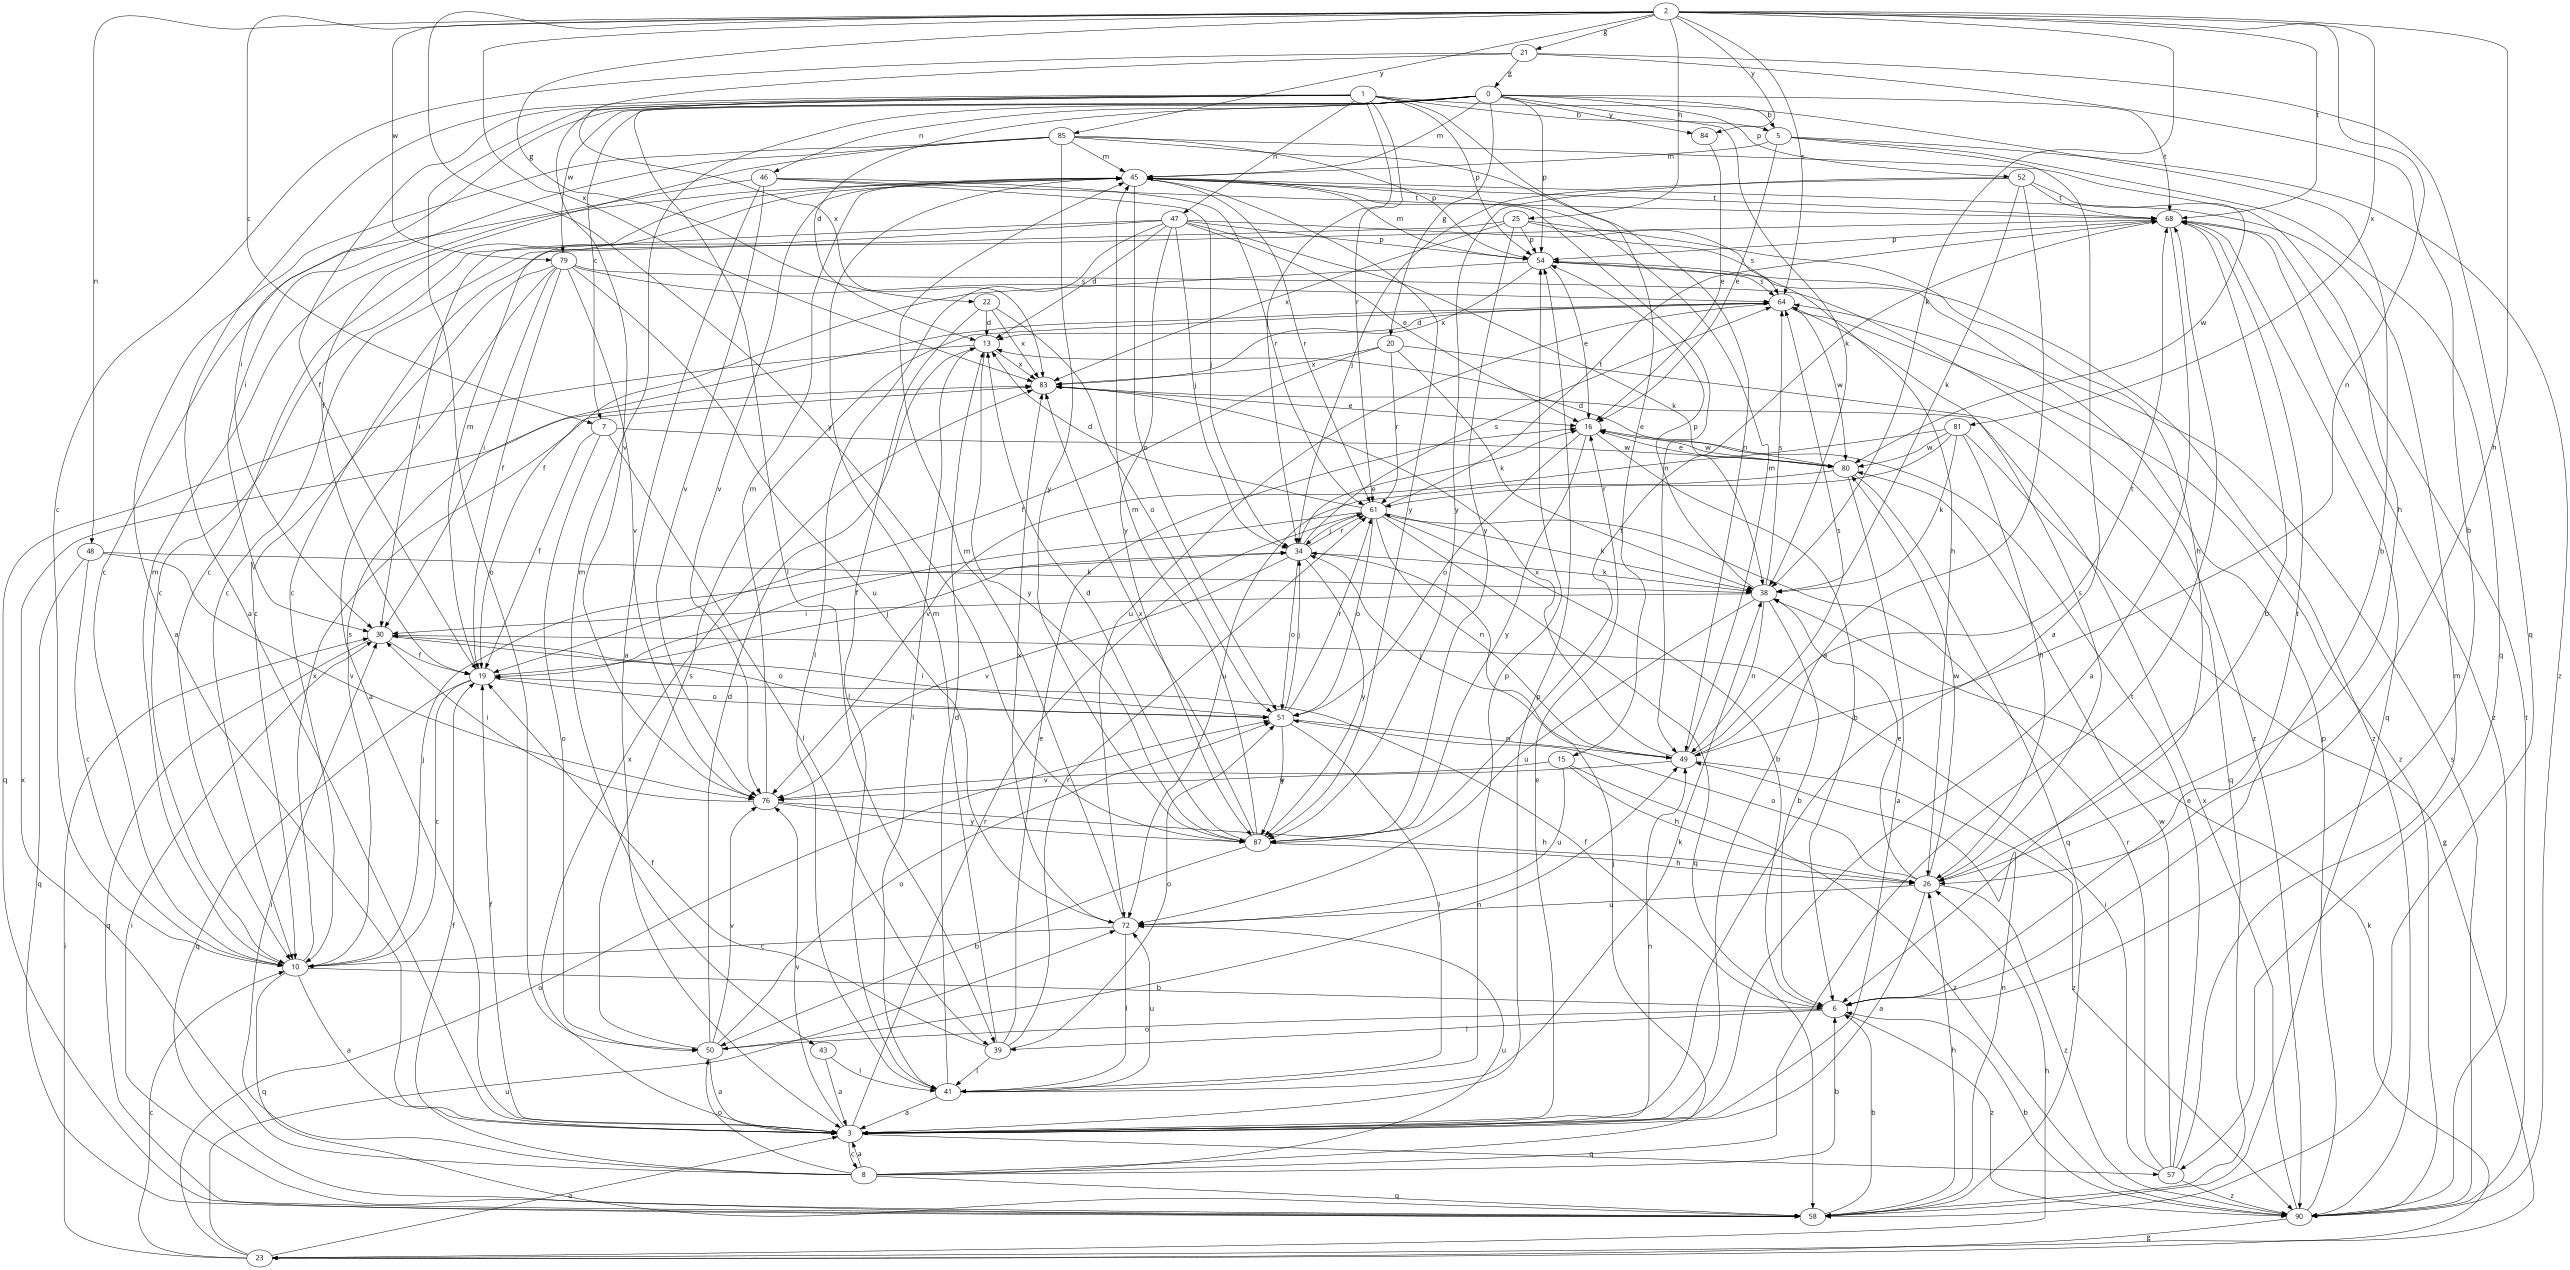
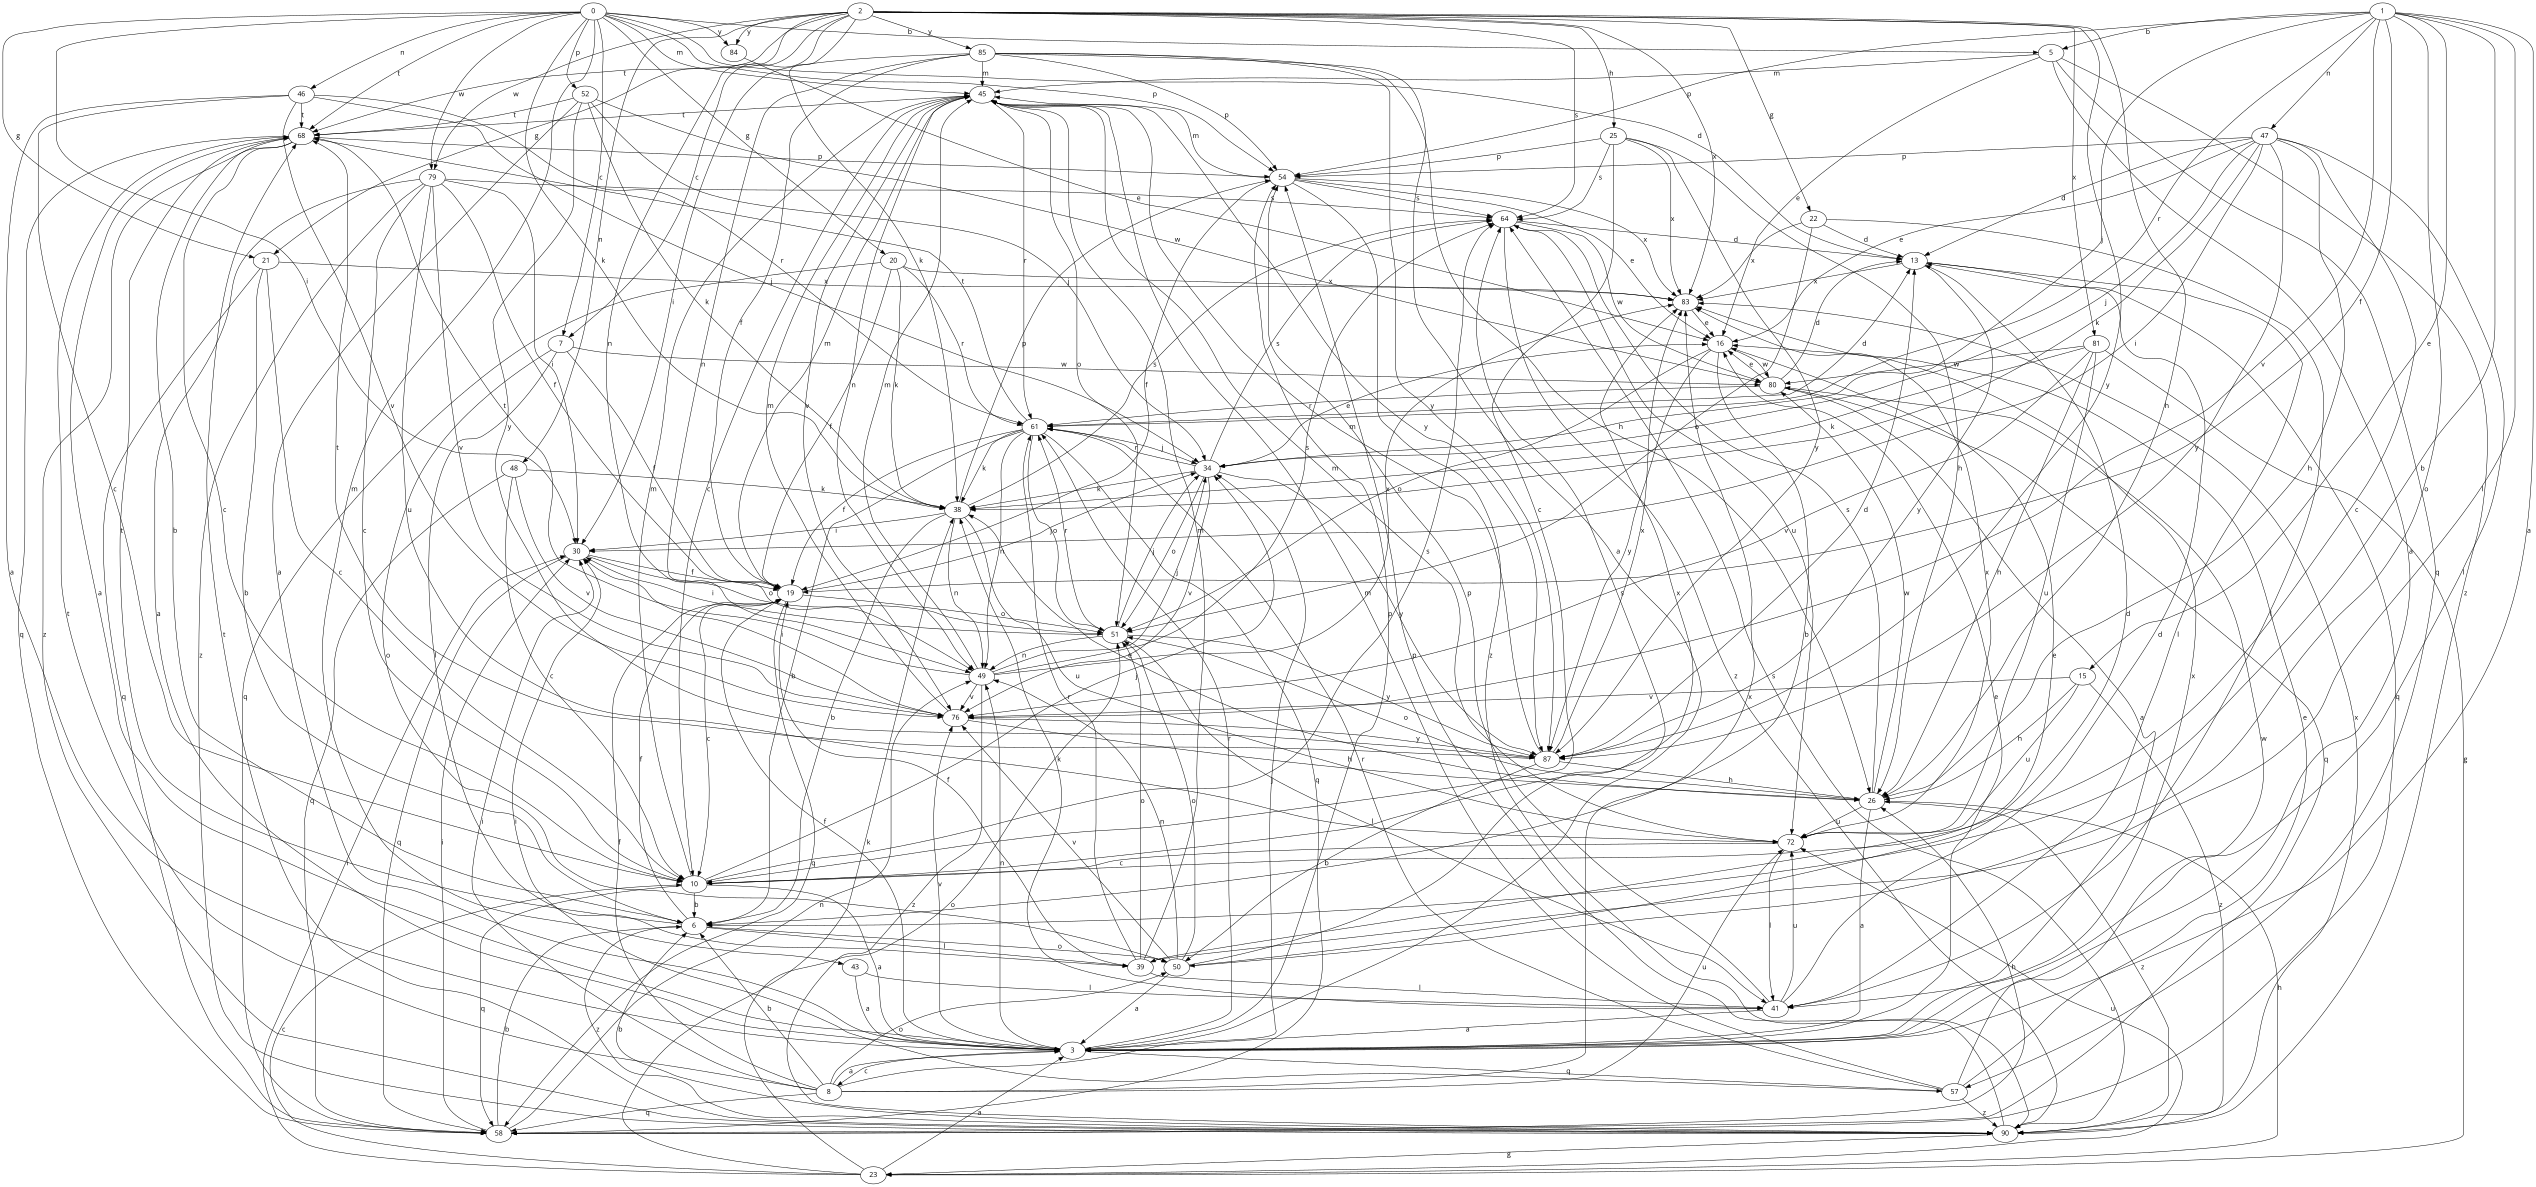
  strict digraph {
    fontname="Open Sans"
    node [fontname="Open Sans"]
    edge [fontname="Open Sans"]
    0
    5
    7
    13
    20
    21
    30
    38
    43
    45
    46
    52
    54
    68
    79
    84
    3
    16
    57
    90
    19
    39
    50
    80
    83
    87
    58
    41
    61
    6
    10
    51
    49
    64
    72
    76
    34
    1
    15
    47
    8
    26
    2
    22
    25
    48
    81
    85
    23
    0 -> 5 [label=b]
    0 -> 7 [label=c]
    0 -> 13 [label=d]
    0 -> 20 [label=g]
-   21 -> 0 [label=g]
+   0 -> 21 [label=g]
    0 -> 30 [label=i]
    0 -> 38 [label=k]
    0 -> 43 [label=m]
    0 -> 45 [label=m]
    0 -> 46 [label=n]
    0 -> 52 [label=p]
    0 -> 54 [label=p]
    0 -> 68 [label=t]
    0 -> 79 [label=w]
    0 -> 84 [label=y]
    5 -> 45 [label=m]
    5 -> 3 [label=a]
    5 -> 16 [label=e]
    5 -> 57 [label=q]
    5 -> 90 [label=z]
    7 -> 19 [label=f]
    7 -> 39 [label=l]
    7 -> 50 [label=o]
    7 -> 80 [label=w]
    13 -> 83 [label=x]
    13 -> 87 [label=y]
    13 -> 58 [label=q]
    13 -> 41 [label=l]
    20 -> 38 [label=k]
    20 -> 19 [label=f]
    20 -> 83 [label=x]
    20 -> 58 [label=q]
    20 -> 61 [label=r]
    21 -> 83 [label=x]
    21 -> 58 [label=q]
    21 -> 6 [label=b]
    21 -> 10 [label=c]
    30 -> 19 [label=f]
    30 -> 58 [label=q]
    30 -> 51 [label=o]
    38 -> 30 [label=i]
    38 -> 54 [label=p]
    38 -> 6 [label=b]
    38 -> 49 [label=n]
    38 -> 64 [label=s]
    38 -> 72 [label=u]
    43 -> 3 [label=a]
    43 -> 41 [label=l]
    45 -> 68 [label=t]
    45 -> 87 [label=y]
    45 -> 61 [label=r]
    45 -> 10 [label=c]
    45 -> 51 [label=o]
    45 -> 49 [label=n]
    45 -> 76 [label=v]
    46 -> 68 [label=t]
    46 -> 3 [label=a]
    46 -> 61 [label=r]
    46 -> 10 [label=c]
    46 -> 76 [label=v]
    46 -> 34 [label=j]
    52 -> 38 [label=k]
    52 -> 68 [label=t]
    52 -> 3 [label=a]
    52 -> 80 [label=w]
    52 -> 87 [label=y]
    52 -> 34 [label=j]
    54 -> 45 [label=m]
    54 -> 16 [label=e]
    54 -> 90 [label=z]
    54 -> 19 [label=f]
    54 -> 83 [label=x]
    54 -> 64 [label=s]
    68 -> 54 [label=p]
    68 -> 3 [label=a]
    68 -> 90 [label=z]
    68 -> 58 [label=q]
    68 -> 6 [label=b]
    68 -> 10 [label=c]
    79 -> 30 [label=i]
    79 -> 3 [label=a]
    79 -> 90 [label=z]
    79 -> 19 [label=f]
    79 -> 10 [label=c]
    79 -> 64 [label=s]
    79 -> 72 [label=u]
    79 -> 76 [label=v]
    84 -> 16 [label=e]
    3 -> 54 [label=p]
    3 -> 16 [label=e]
    3 -> 57 [label=q]
    3 -> 19 [label=f]
    3 -> 83 [label=x]
    3 -> 61 [label=r]
    3 -> 49 [label=n]
    3 -> 76 [label=v]
    3 -> 8 [label=c]
    16 -> 80 [label=w]
    16 -> 87 [label=y]
    16 -> 6 [label=b]
    16 -> 51 [label=o]
    57 -> 30 [label=i]
    57 -> 45 [label=m]
    57 -> 16 [label=e]
    57 -> 90 [label=z]
    57 -> 80 [label=w]
    57 -> 61 [label=r]
    90 -> 54 [label=p]
    90 -> 68 [label=t]
    90 -> 83 [label=x]
    90 -> 6 [label=b]
    90 -> 64 [label=s]
    90 -> 23 [label=g]
    19 -> 45 [label=m]
    19 -> 58 [label=q]
    19 -> 10 [label=c]
    19 -> 51 [label=o]
    19 -> 34 [label=j]
    39 -> 45 [label=m]
    39 -> 16 [label=e]
    39 -> 19 [label=f]
    39 -> 41 [label=l]
    39 -> 61 [label=r]
    39 -> 51 [label=o]
    50 -> 13 [label=d]
    50 -> 3 [label=a]
    50 -> 51 [label=o]
    50 -> 49 [label=n]
    50 -> 64 [label=s]
    50 -> 76 [label=v]
    80 -> 13 [label=d]
    80 -> 3 [label=a]
    80 -> 16 [label=e]
    80 -> 58 [label=q]
    80 -> 61 [label=r]
    83 -> 16 [label=e]
    87 -> 13 [label=d]
    87 -> 45 [label=m]
    87 -> 68 [label=t]
    87 -> 50 [label=b]
    87 -> 83 [label=x]
    87 -> 26 [label=h]
    58 -> 30 [label=i]
    58 -> 6 [label=b]
    58 -> 49 [label=n]
    58 -> 26 [label=h]
    41 -> 13 [label=d]
    41 -> 38 [label=k]
    41 -> 54 [label=p]
    41 -> 3 [label=a]
    41 -> 72 [label=u]
    61 -> 13 [label=d]
    61 -> 38 [label=k]
    61 -> 68 [label=t]
    61 -> 19 [label=f]
    61 -> 58 [label=q]
    61 -> 6 [label=b]
    61 -> 51 [label=o]
    61 -> 49 [label=n]
    61 -> 34 [label=j]
    6 -> 68 [label=t]
    6 -> 90 [label=z]
    6 -> 19 [label=f]
    6 -> 39 [label=l]
    6 -> 50 [label=o]
    10 -> 45 [label=m]
    10 -> 3 [label=a]
    10 -> 83 [label=x]
    10 -> 58 [label=q]
    10 -> 6 [label=b]
    10 -> 64 [label=s]
    10 -> 34 [label=j]
    51 -> 30 [label=i]
    51 -> 87 [label=y]
    51 -> 41 [label=l]
    51 -> 61 [label=r]
    51 -> 49 [label=n]
    51 -> 34 [label=j]
    49 -> 45 [label=m]
    49 -> 68 [label=t]
    49 -> 90 [label=z]
    49 -> 83 [label=x]
    49 -> 64 [label=s]
    49 -> 76 [label=v]
    49 -> 34 [label=j]
    64 -> 13 [label=d]
    64 -> 90 [label=z]
    64 -> 80 [label=w]
    64 -> 72 [label=u]
    72 -> 45 [label=m]
    72 -> 83 [label=x]
    72 -> 41 [label=l]
    72 -> 10 [label=c]
    76 -> 30 [label=i]
    76 -> 45 [label=m]
    76 -> 87 [label=y]
    76 -> 26 [label=h]
    34 -> 38 [label=k]
    34 -> 16 [label=e]
    34 -> 87 [label=y]
    34 -> 61 [label=r]
    34 -> 51 [label=o]
    34 -> 64 [label=s]
    34 -> 76 [label=v]
    1 -> 5 [label=b]
    1 -> 54 [label=p]
    1 -> 3 [label=a]
    1 -> 19 [label=f]
    1 -> 39 [label=l]
    1 -> 50 [label=o]
    1 -> 61 [label=r]
    1 -> 6 [label=b]
    1 -> 76 [label=v]
    1 -> 34 [label=j]
    1 -> 15 [label=e]
    1 -> 47 [label=n]
    15 -> 90 [label=z]
    15 -> 72 [label=u]
    15 -> 76 [label=v]
    15 -> 26 [label=h]
    47 -> 13 [label=d]
    47 -> 30 [label=i]
    47 -> 38 [label=k]
    47 -> 54 [label=p]
    47 -> 16 [label=e]
    47 -> 87 [label=y]
    47 -> 41 [label=l]
    47 -> 10 [label=c]
    47 -> 34 [label=j]
    47 -> 26 [label=h]
    8 -> 30 [label=i]
    8 -> 68 [label=t]
    8 -> 3 [label=a]
    8 -> 19 [label=f]
    8 -> 50 [label=o]
    8 -> 83 [label=x]
    8 -> 58 [label=q]
    8 -> 6 [label=b]
    8 -> 72 [label=u]
    8 -> 34 [label=j]
    26 -> 38 [label=e]
    26 -> 3 [label=a]
    26 -> 90 [label=z]
    26 -> 80 [label=w]
    26 -> 51 [label=o]
    26 -> 64 [label=s]
    26 -> 72 [label=u]
    2 -> 7 [label=c]
    2 -> 21 [label=g]
    2 -> 38 [label=k]
    2 -> 68 [label=t]
    2 -> 79 [label=w]
    2 -> 84 [label=y]
    2 -> 83 [label=x]
    2 -> 87 [label=y]
    2 -> 49 [label=n]
    2 -> 64 [label=s]
    2 -> 26 [label=h]
    2 -> 22 [label=g]
    2 -> 25 [label=h]
    2 -> 48 [label=n]
    2 -> 81 [label=x]
    2 -> 85 [label=y]
    22 -> 13 [label=d]
    22 -> 83 [label=x]
    22 -> 41 [label=l]
    22 -> 51 [label=o]
    25 -> 54 [label=p]
    25 -> 83 [label=x]
    25 -> 87 [label=y]
    25 -> 10 [label=c]
    25 -> 64 [label=s]
    25 -> 26 [label=h]
    48 -> 38 [label=k]
    48 -> 58 [label=q]
    48 -> 10 [label=c]
    48 -> 76 [label=v]
    81 -> 38 [label=k]
    81 -> 80 [label=w]
    81 -> 72 [label=u]
    81 -> 76 [label=v]
    81 -> 26 [label=h]
    81 -> 23 [label=g]
    85 -> 30 [label=i]
    85 -> 45 [label=m]
    85 -> 54 [label=p]
    85 -> 3 [label=a]
    85 -> 19 [label=f]
    85 -> 87 [label=y]
    85 -> 49 [label=n]
    85 -> 26 [label=h]
    23 -> 30 [label=i]
    23 -> 38 [label=k]
    23 -> 3 [label=a]
    23 -> 10 [label=c]
    23 -> 51 [label=o]
    23 -> 72 [label=u]
    23 -> 26 [label=h]
  }
